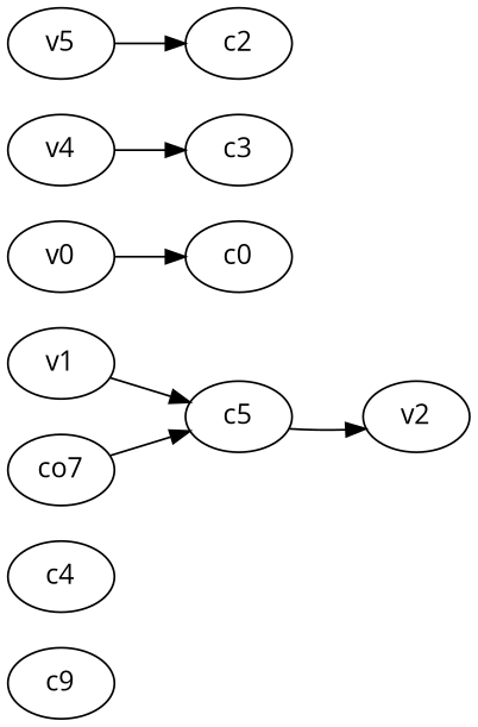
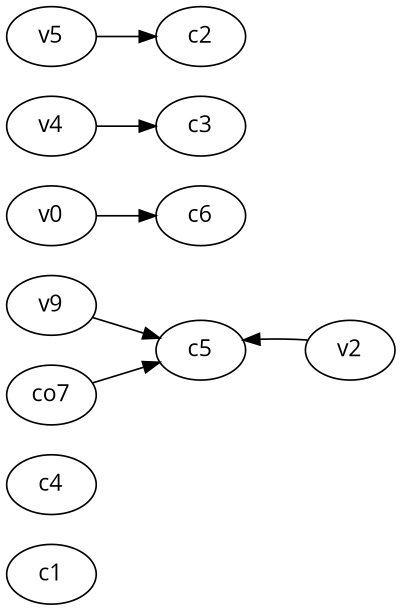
  strict digraph {
    fontname="Open Sans"
    rankdir=LR
    node [fontname="Open Sans"]
    edge [fontname="Open Sans" weight=1]
-   c1 [label=c9]
+   c1
    c4
-   v1
+   v1 [label=v9]
    c5
    v2
    n6 [label=v0]
-   c6 [label=c0]
+   c6
    v4
    c3
    v5
    c2
    n12 [label=co7]
    v1 -> c5
-   c5 -> v2
+   v2 -> c5
    n6 -> c6
    v4 -> c3
    v5 -> c2
    n12 -> c5
  }
